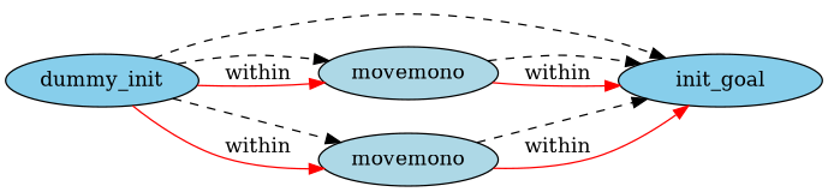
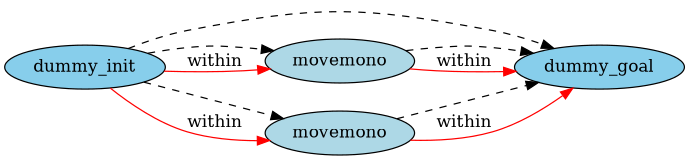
  digraph {
    rankdir=LR
    node [fillcolor=skyblue style=filled]
    edge [color=black style=dashed]
    n1 [label=dummy_init]
-   n2 [label=init_goal]
+   n2 [label=dummy_goal]
    n3 [fillcolor=lightblue label=movemono]
    n4 [fillcolor=lightblue label=movemono]
    n1 -> n2
    n1 -> n3
    n1 -> n3 [color=red label=within style=""]
    n1 -> n4
    n1 -> n4 [color=red label=within style=""]
    n3 -> n2
    n3 -> n2 [color=red label=within style=""]
    n4 -> n2
    n4 -> n2 [color=red label=within style=""]
  }
